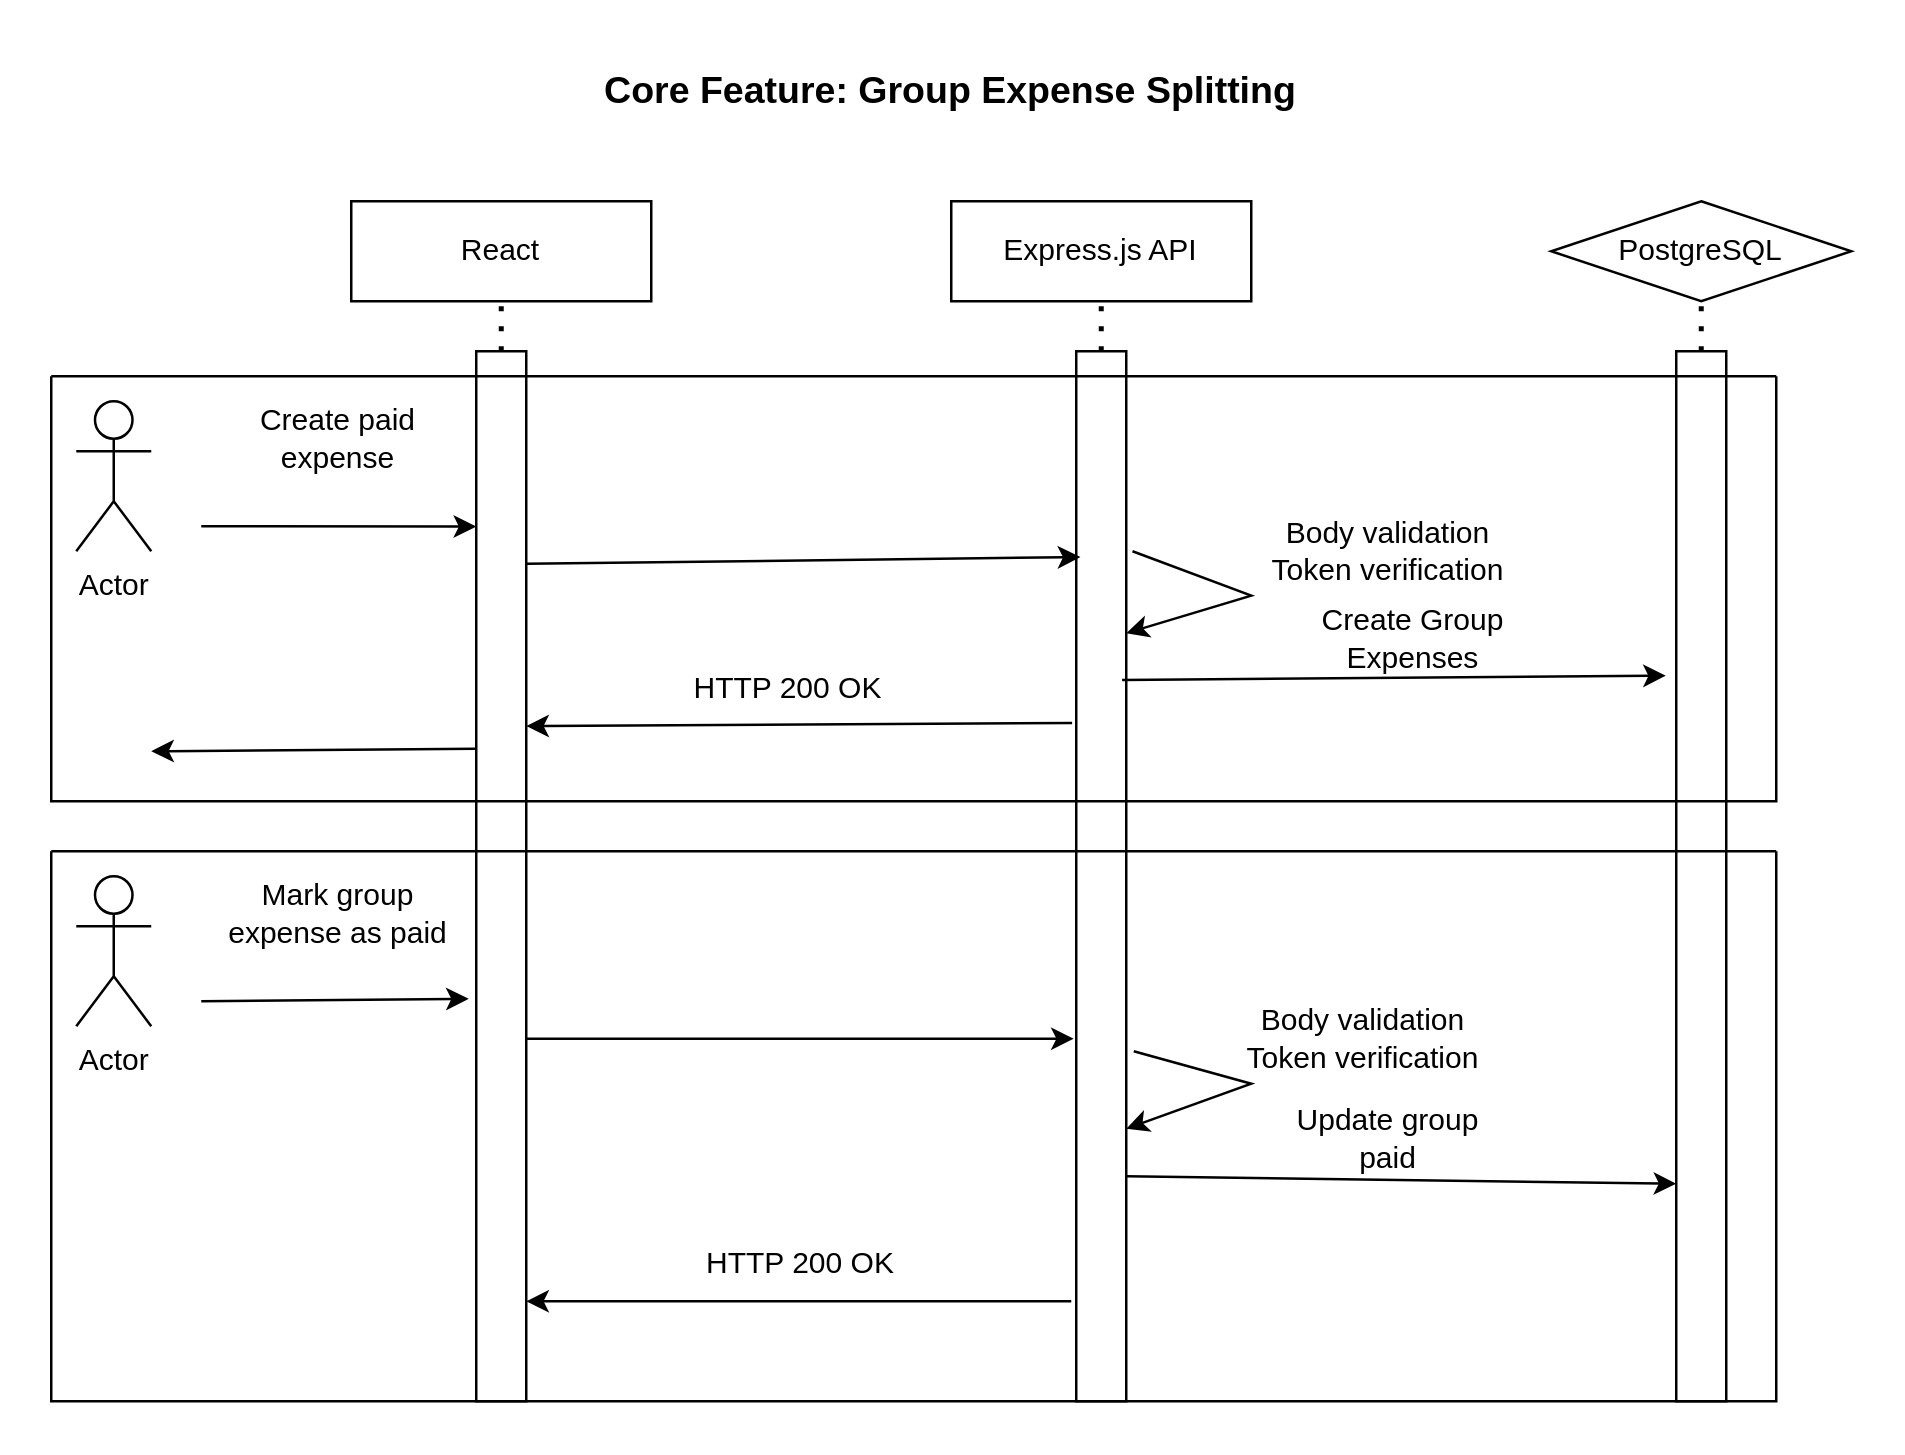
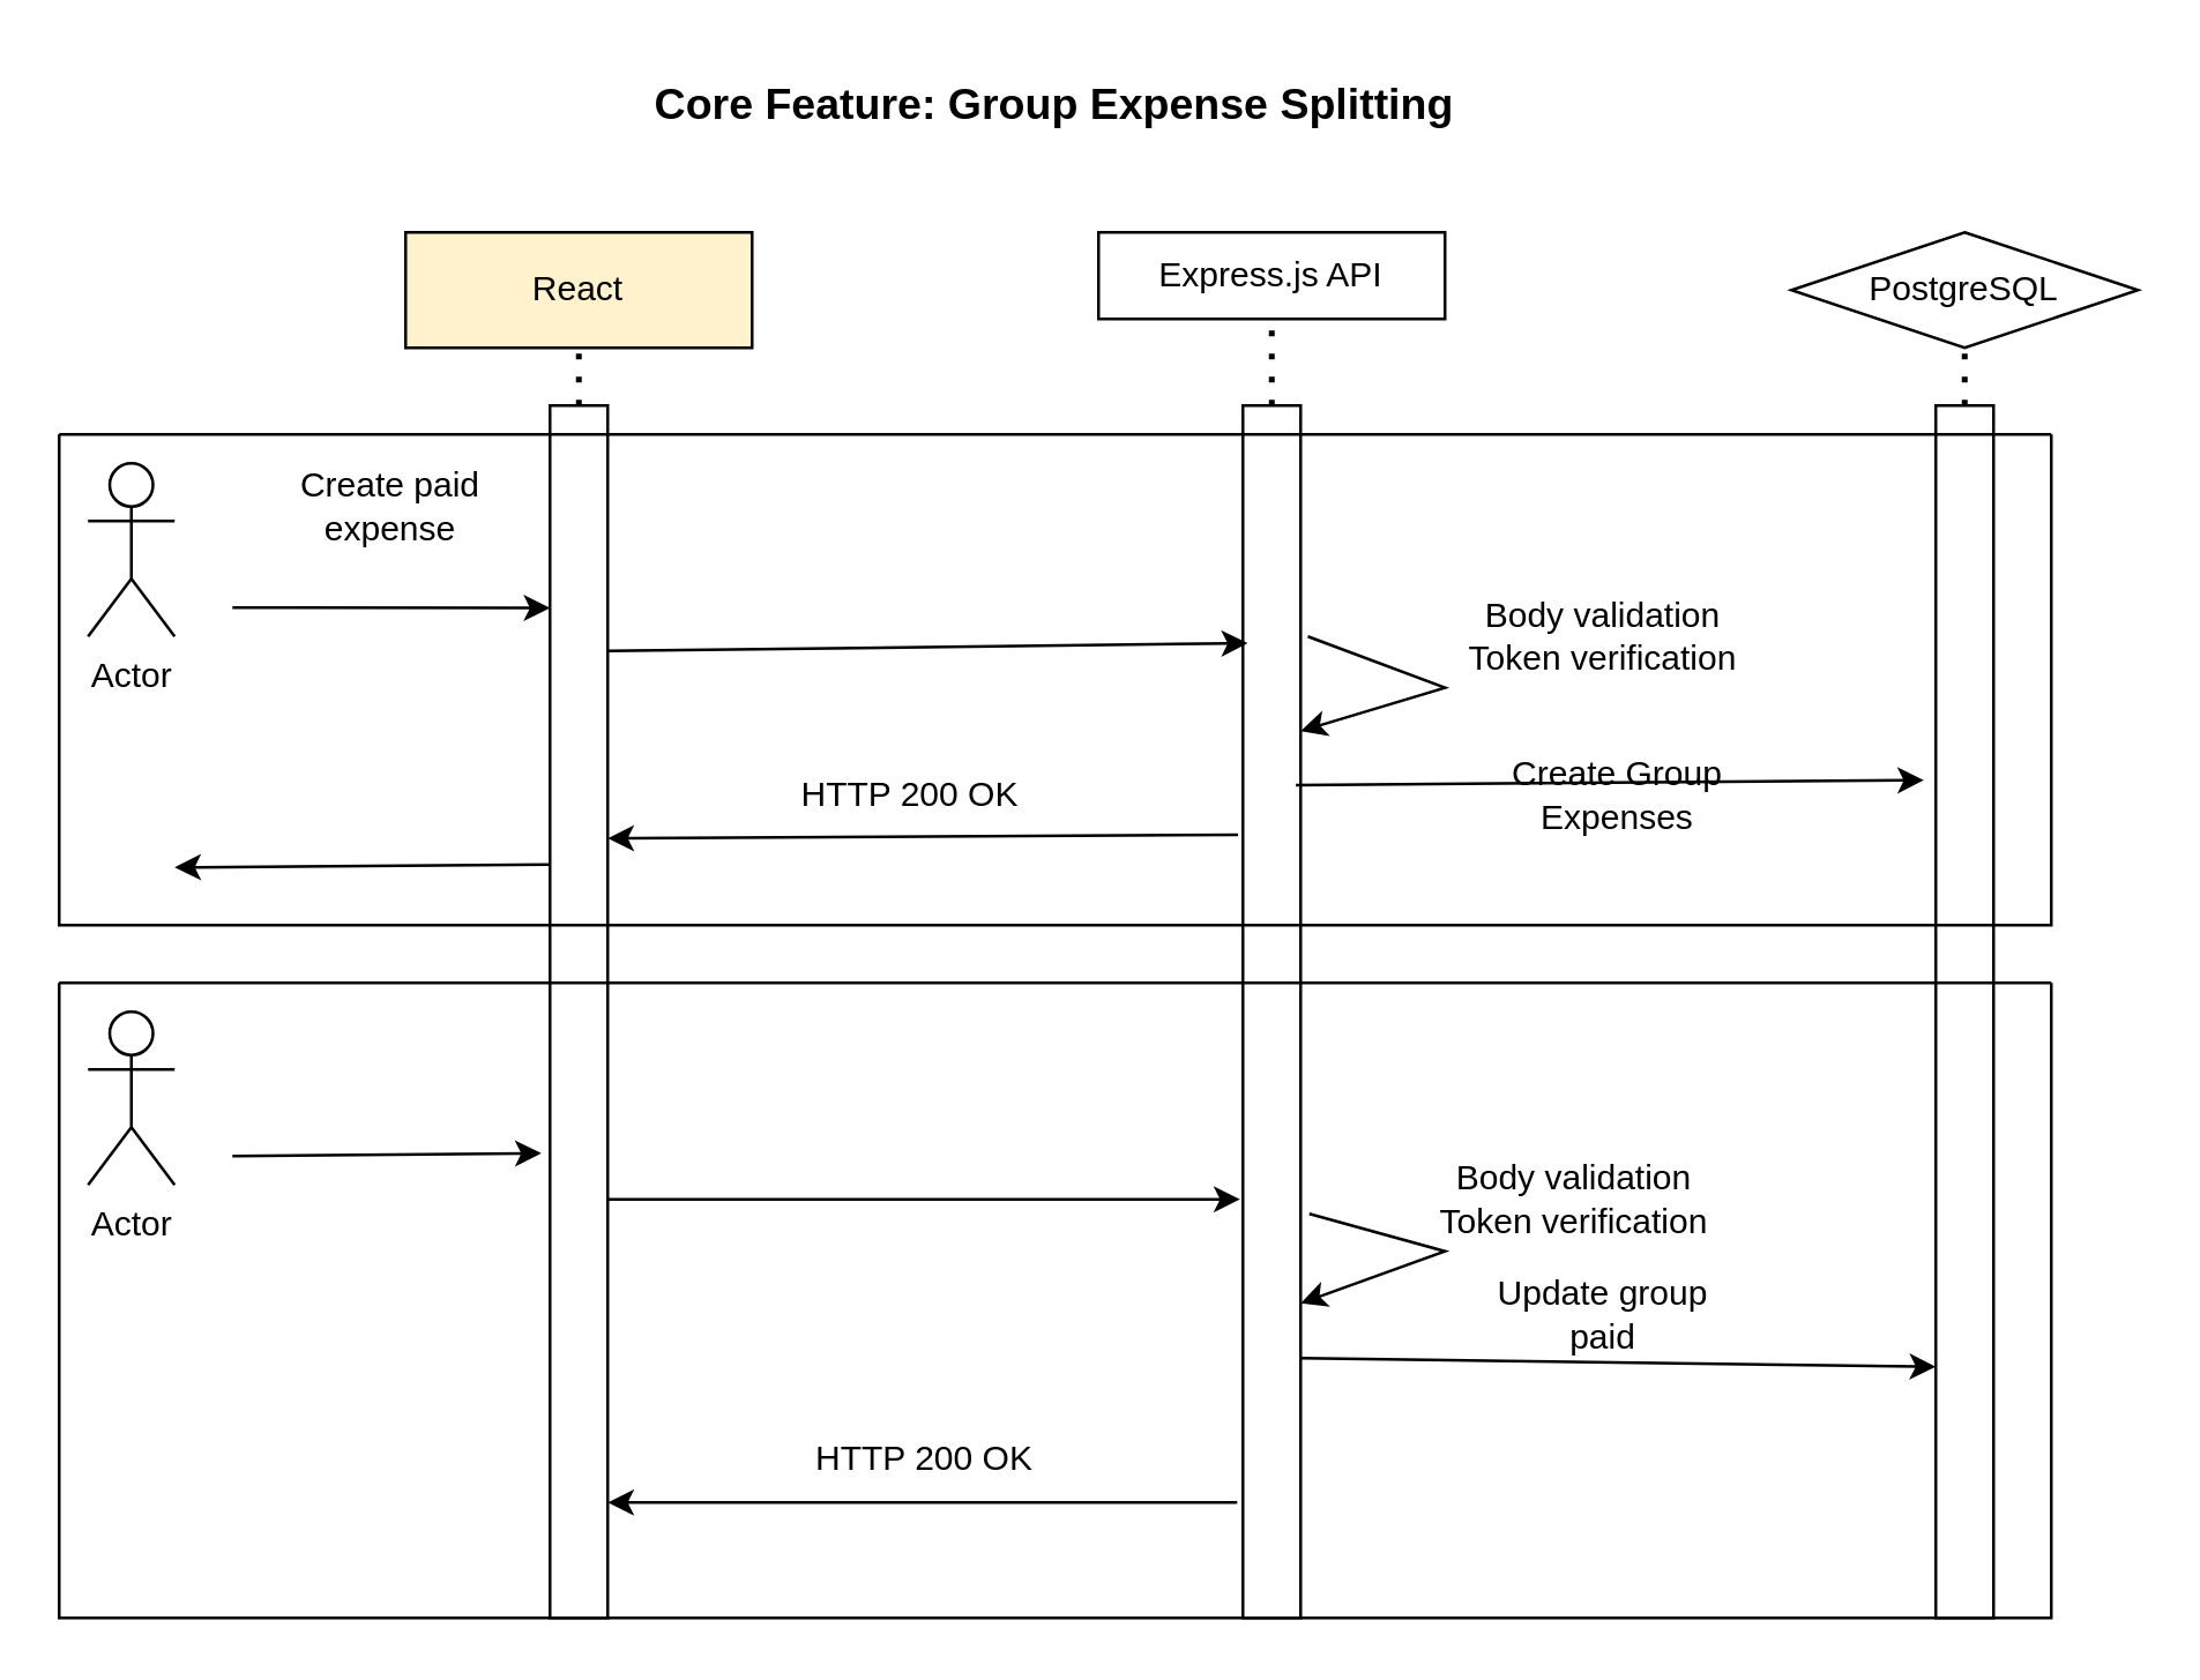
  <mxCell id="0" />
  <mxCell id="1" parent="0" />
  <mxCell id="2" value="Actor" style="shape=umlActor;verticalLabelPosition=bottom;verticalAlign=top;html=1;outlineConnect=0;" vertex="1" parent="1"><mxGeometry x="30" y="160" width="30" height="60" as="geometry" /></mxCell>
- <mxCell id="3" value="React" style="rounded=0;whiteSpace=wrap;html=1;" vertex="1" parent="1"><mxGeometry x="140" y="80" width="120" height="40" as="geometry" /></mxCell>
- <mxCell id="4" value="Express.js API" style="rounded=0;whiteSpace=wrap;html=1;" vertex="1" parent="1"><mxGeometry x="380" y="80" width="120" height="40" as="geometry" /></mxCell>
+ <mxCell id="3" value="React" style="rounded=0;whiteSpace=wrap;html=1;fillColor=#fff2cc;" vertex="1" parent="1"><mxGeometry x="140" y="80" width="120" height="40" as="geometry" /></mxCell>
+ <mxCell id="4" value="Express.js API" style="rounded=0;whiteSpace=wrap;html=1;" vertex="1" parent="1"><mxGeometry x="380" y="80" width="120" height="30" as="geometry" /></mxCell>
  <mxCell id="5" value="PostgreSQL" style="rhombus;whiteSpace=wrap;html=1;" vertex="1" parent="1"><mxGeometry x="620" y="80" width="120" height="40" as="geometry" /></mxCell>
- <mxCell id="6" value="&lt;span style=&quot;font-size: 15px;&quot;&gt;&lt;b&gt;Core Feature: Group Expense Splitting&lt;br&gt;&lt;/b&gt;&lt;/span&gt;" style="text;html=1;strokeColor=none;fillColor=none;align=center;verticalAlign=middle;whiteSpace=wrap;rounded=0;" vertex="1" parent="1"><mxGeometry x="140" y="20" width="480" height="30" as="geometry" /></mxCell>
+ <mxCell id="6" value="&lt;span style=&quot;font-size: 15px;&quot;&gt;&lt;b&gt;Core Feature: Group Expense Splitting&lt;br&gt;&lt;/b&gt;&lt;/span&gt;" style="text;html=1;strokeColor=none;fillColor=none;align=center;verticalAlign=middle;whiteSpace=wrap;rounded=0;" vertex="1" parent="1"><mxGeometry x="125" y="20" width="480" height="30" as="geometry" /></mxCell>
  <mxCell id="7" value="Create paid expense" style="text;html=1;strokeColor=none;fillColor=none;align=center;verticalAlign=middle;whiteSpace=wrap;rounded=0;" vertex="1" parent="1"><mxGeometry x="90" y="160" width="90" height="30" as="geometry" /></mxCell>
  <mxCell id="8" value="" style="endArrow=classic;html=1;rounded=0;entryX=0;entryY=0.167;entryDx=0;entryDy=0;entryPerimeter=0;" edge="1" parent="1" target="9"><mxGeometry width="50" height="50" relative="1" as="geometry"><mxPoint x="80" y="210" as="sourcePoint" /><mxPoint x="200" y="210" as="targetPoint" /></mxGeometry></mxCell>
  <mxCell id="9" value="" style="rounded=0;whiteSpace=wrap;html=1;" vertex="1" parent="1"><mxGeometry x="190" y="140" width="20" height="420" as="geometry" /></mxCell>
  <mxCell id="10" value="" style="rounded=0;whiteSpace=wrap;html=1;" vertex="1" parent="1"><mxGeometry x="430" y="140" width="20" height="420" as="geometry" /></mxCell>
  <mxCell id="11" value="" style="rounded=0;whiteSpace=wrap;html=1;" vertex="1" parent="1"><mxGeometry x="670" y="140" width="20" height="420" as="geometry" /></mxCell>
  <mxCell id="12" value="" style="endArrow=classic;html=1;rounded=0;entryX=0.083;entryY=0.196;entryDx=0;entryDy=0;entryPerimeter=0;" edge="1" parent="1" target="10"><mxGeometry width="50" height="50" relative="1" as="geometry"><mxPoint x="210" y="225" as="sourcePoint" /><mxPoint x="197" y="219" as="targetPoint" /></mxGeometry></mxCell>
  <mxCell id="13" value="" style="endArrow=classic;html=1;rounded=0;entryX=-0.208;entryY=0.309;entryDx=0;entryDy=0;exitX=0.917;exitY=0.313;exitDx=0;exitDy=0;exitPerimeter=0;entryPerimeter=0;" edge="1" parent="1" source="10" target="11"><mxGeometry width="50" height="50" relative="1" as="geometry"><mxPoint x="220" y="235" as="sourcePoint" /><mxPoint x="439" y="235" as="targetPoint" /></mxGeometry></mxCell>
  <mxCell id="14" value="" style="swimlane;startSize=0;" vertex="1" parent="1"><mxGeometry x="20" y="150" width="690" height="170" as="geometry" /></mxCell>
  <mxCell id="15" value="Body validation&lt;br&gt;Token verification" style="text;html=1;strokeColor=none;fillColor=none;align=center;verticalAlign=middle;whiteSpace=wrap;rounded=0;" vertex="1" parent="14"><mxGeometry x="480" y="55" width="110" height="30" as="geometry" /></mxCell>
  <mxCell id="16" value="" style="endArrow=classic;html=1;rounded=0;entryX=1;entryY=0.25;entryDx=0;entryDy=0;exitX=1.125;exitY=0.172;exitDx=0;exitDy=0;exitPerimeter=0;" edge="1" parent="14"><mxGeometry width="50" height="50" relative="1" as="geometry"><mxPoint x="432.5" y="70" as="sourcePoint" /><mxPoint x="430" y="102.76" as="targetPoint" /><Array as="points"><mxPoint x="480" y="87.76" /></Array></mxGeometry></mxCell>
- <mxCell id="17" value="Create Group Expenses" style="text;html=1;strokeColor=none;fillColor=none;align=center;verticalAlign=middle;whiteSpace=wrap;rounded=0;" vertex="1" parent="14"><mxGeometry x="490" y="90" width="110" height="30" as="geometry" /></mxCell>
+ <mxCell id="17" value="Create Group Expenses" style="text;html=1;strokeColor=none;fillColor=none;align=center;verticalAlign=middle;whiteSpace=wrap;rounded=0;" vertex="1" parent="14"><mxGeometry x="485" y="110" width="110" height="30" as="geometry" /></mxCell>
  <mxCell id="18" value="HTTP 200 OK" style="text;html=1;strokeColor=none;fillColor=none;align=center;verticalAlign=middle;whiteSpace=wrap;rounded=0;" vertex="1" parent="14"><mxGeometry x="250" y="110" width="90" height="30" as="geometry" /></mxCell>
  <mxCell id="19" value="Actor" style="shape=umlActor;verticalLabelPosition=bottom;verticalAlign=top;html=1;outlineConnect=0;" vertex="1" parent="1"><mxGeometry x="30" y="350" width="30" height="60" as="geometry" /></mxCell>
- <mxCell id="20" value="Mark group expense as paid" style="text;html=1;strokeColor=none;fillColor=none;align=center;verticalAlign=middle;whiteSpace=wrap;rounded=0;" vertex="1" parent="1"><mxGeometry x="90" y="350" width="90" height="30" as="geometry" /></mxCell>
  <mxCell id="21" value="" style="endArrow=classic;html=1;rounded=0;entryX=-0.167;entryY=0.1;entryDx=0;entryDy=0;entryPerimeter=0;" edge="1" parent="1"><mxGeometry width="50" height="50" relative="1" as="geometry"><mxPoint x="80" y="400" as="sourcePoint" /><mxPoint x="187" y="399" as="targetPoint" /></mxGeometry></mxCell>
  <mxCell id="22" value="" style="endArrow=classic;html=1;rounded=0;entryX=-0.042;entryY=0.14;entryDx=0;entryDy=0;entryPerimeter=0;" edge="1" parent="1"><mxGeometry width="50" height="50" relative="1" as="geometry"><mxPoint x="210" y="415" as="sourcePoint" /><mxPoint x="429" y="415" as="targetPoint" /></mxGeometry></mxCell>
  <mxCell id="23" value="" style="swimlane;startSize=0;" vertex="1" parent="1"><mxGeometry x="20" y="340" width="690" height="220" as="geometry" /></mxCell>
  <mxCell id="24" value="" style="endArrow=classic;html=1;rounded=0;entryX=-0.083;entryY=0.307;entryDx=0;entryDy=0;entryPerimeter=0;exitX=0.917;exitY=0.313;exitDx=0;exitDy=0;exitPerimeter=0;" edge="1" parent="23"><mxGeometry width="50" height="50" relative="1" as="geometry"><mxPoint x="430" y="130" as="sourcePoint" /><mxPoint x="650" y="133" as="targetPoint" /></mxGeometry></mxCell>
  <mxCell id="25" value="" style="endArrow=classic;html=1;rounded=0;entryX=1;entryY=0.25;entryDx=0;entryDy=0;exitX=1.125;exitY=0.172;exitDx=0;exitDy=0;exitPerimeter=0;" edge="1" parent="23"><mxGeometry width="50" height="50" relative="1" as="geometry"><mxPoint x="433" y="80" as="sourcePoint" /><mxPoint x="430" y="111" as="targetPoint" /><Array as="points"><mxPoint x="480" y="93" /></Array></mxGeometry></mxCell>
  <mxCell id="26" value="Update group paid" style="text;html=1;strokeColor=none;fillColor=none;align=center;verticalAlign=middle;whiteSpace=wrap;rounded=0;" vertex="1" parent="23"><mxGeometry x="490" y="100" width="90" height="30" as="geometry" /></mxCell>
  <mxCell id="27" value="" style="endArrow=classic;html=1;rounded=0;entryX=1.083;entryY=0.823;entryDx=0;entryDy=0;entryPerimeter=0;exitX=0;exitY=0.797;exitDx=0;exitDy=0;exitPerimeter=0;" edge="1" parent="23"><mxGeometry width="50" height="50" relative="1" as="geometry"><mxPoint x="408" y="180" as="sourcePoint" /><mxPoint x="190" y="180" as="targetPoint" /></mxGeometry></mxCell>
  <mxCell id="28" value="HTTP 200 OK" style="text;html=1;strokeColor=none;fillColor=none;align=center;verticalAlign=middle;whiteSpace=wrap;rounded=0;" vertex="1" parent="23"><mxGeometry x="230" y="150" width="140" height="30" as="geometry" /></mxCell>
  <mxCell id="29" value="Body validation&lt;br&gt;Token verification" style="text;html=1;strokeColor=none;fillColor=none;align=center;verticalAlign=middle;whiteSpace=wrap;rounded=0;" vertex="1" parent="23"><mxGeometry x="470" y="60" width="110" height="30" as="geometry" /></mxCell>
  <mxCell id="30" value="" style="endArrow=classic;html=1;rounded=0;entryX=1;entryY=0.357;entryDx=0;entryDy=0;exitX=-0.083;exitY=0.354;exitDx=0;exitDy=0;exitPerimeter=0;entryPerimeter=0;" edge="1" parent="1" source="10" target="9"><mxGeometry width="50" height="50" relative="1" as="geometry"><mxPoint x="458" y="281" as="sourcePoint" /><mxPoint x="680" y="283" as="targetPoint" /></mxGeometry></mxCell>
  <mxCell id="31" value="" style="endArrow=classic;html=1;rounded=0;exitX=-0.083;exitY=0.354;exitDx=0;exitDy=0;exitPerimeter=0;" edge="1" parent="1"><mxGeometry width="50" height="50" relative="1" as="geometry"><mxPoint x="190" y="299" as="sourcePoint" /><mxPoint y="300" as="targetPoint" x="60" /></mxGeometry></mxCell>
  <mxCell id="32" value="" style="endArrow=none;dashed=1;html=1;dashPattern=1 3;strokeWidth=2;rounded=0;entryX=0.5;entryY=1;entryDx=0;entryDy=0;exitX=0.5;exitY=0;exitDx=0;exitDy=0;" edge="1" parent="1" source="9" target="3"><mxGeometry width="50" height="50" relative="1" as="geometry"><mxPoint x="420" y="410" as="sourcePoint" /><mxPoint x="470" y="360" as="targetPoint" /></mxGeometry></mxCell>
  <mxCell id="33" value="" style="endArrow=none;dashed=1;html=1;dashPattern=1 3;strokeWidth=2;rounded=0;entryX=0.5;entryY=1;entryDx=0;entryDy=0;" edge="1" parent="1" target="4"><mxGeometry width="50" height="50" relative="1" as="geometry"><mxPoint x="440" y="140" as="sourcePoint" /><mxPoint x="470" y="360" as="targetPoint" /></mxGeometry></mxCell>
  <mxCell id="34" value="" style="endArrow=none;dashed=1;html=1;dashPattern=1 3;strokeWidth=2;rounded=0;entryX=0.5;entryY=1;entryDx=0;entryDy=0;exitX=0.5;exitY=0;exitDx=0;exitDy=0;" edge="1" parent="1" source="11" target="5"><mxGeometry width="50" height="50" relative="1" as="geometry"><mxPoint x="220" y="160" as="sourcePoint" /><mxPoint x="220" y="140" as="targetPoint" /></mxGeometry></mxCell>
